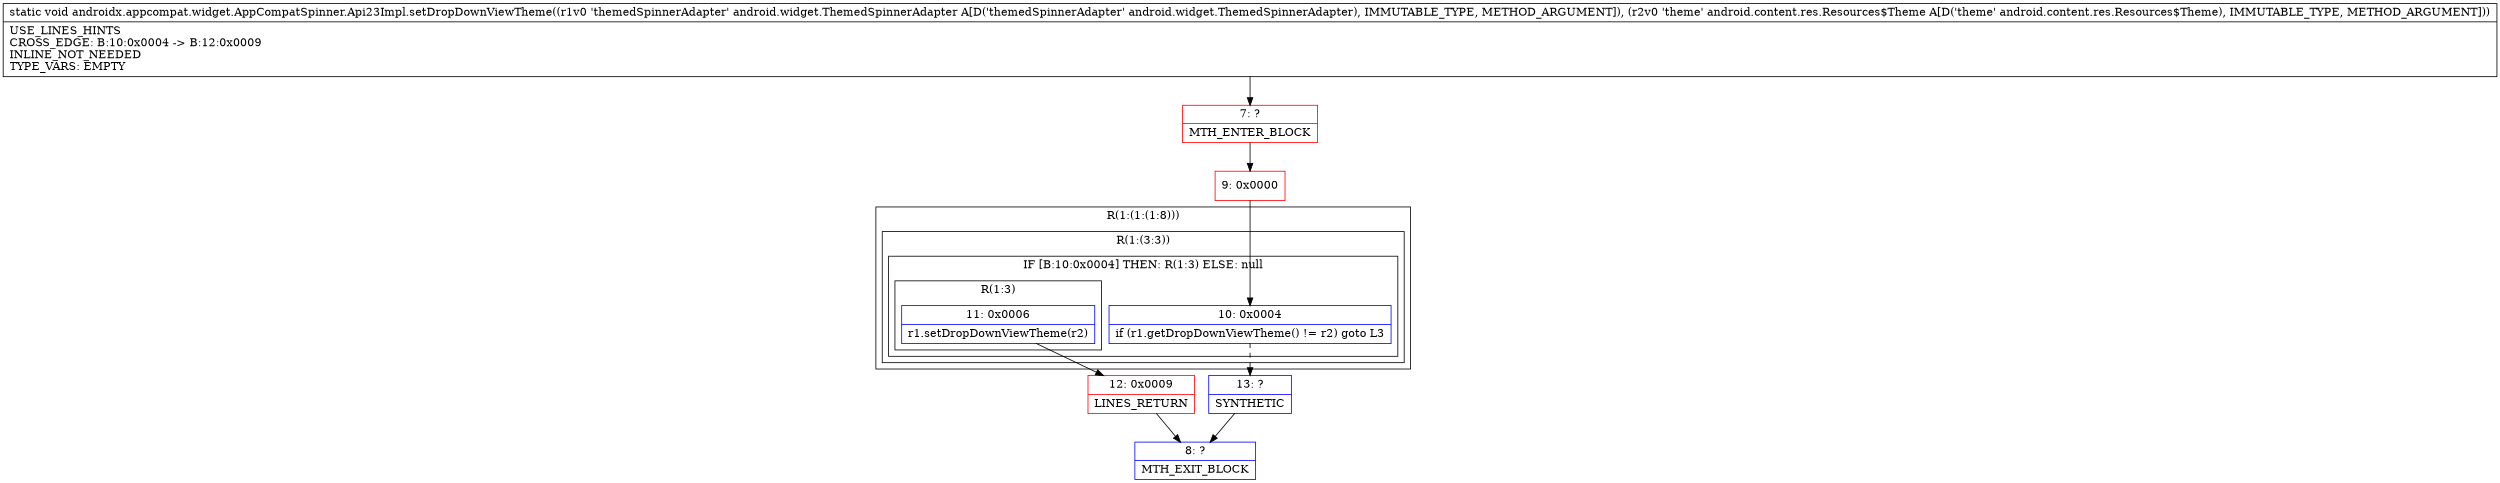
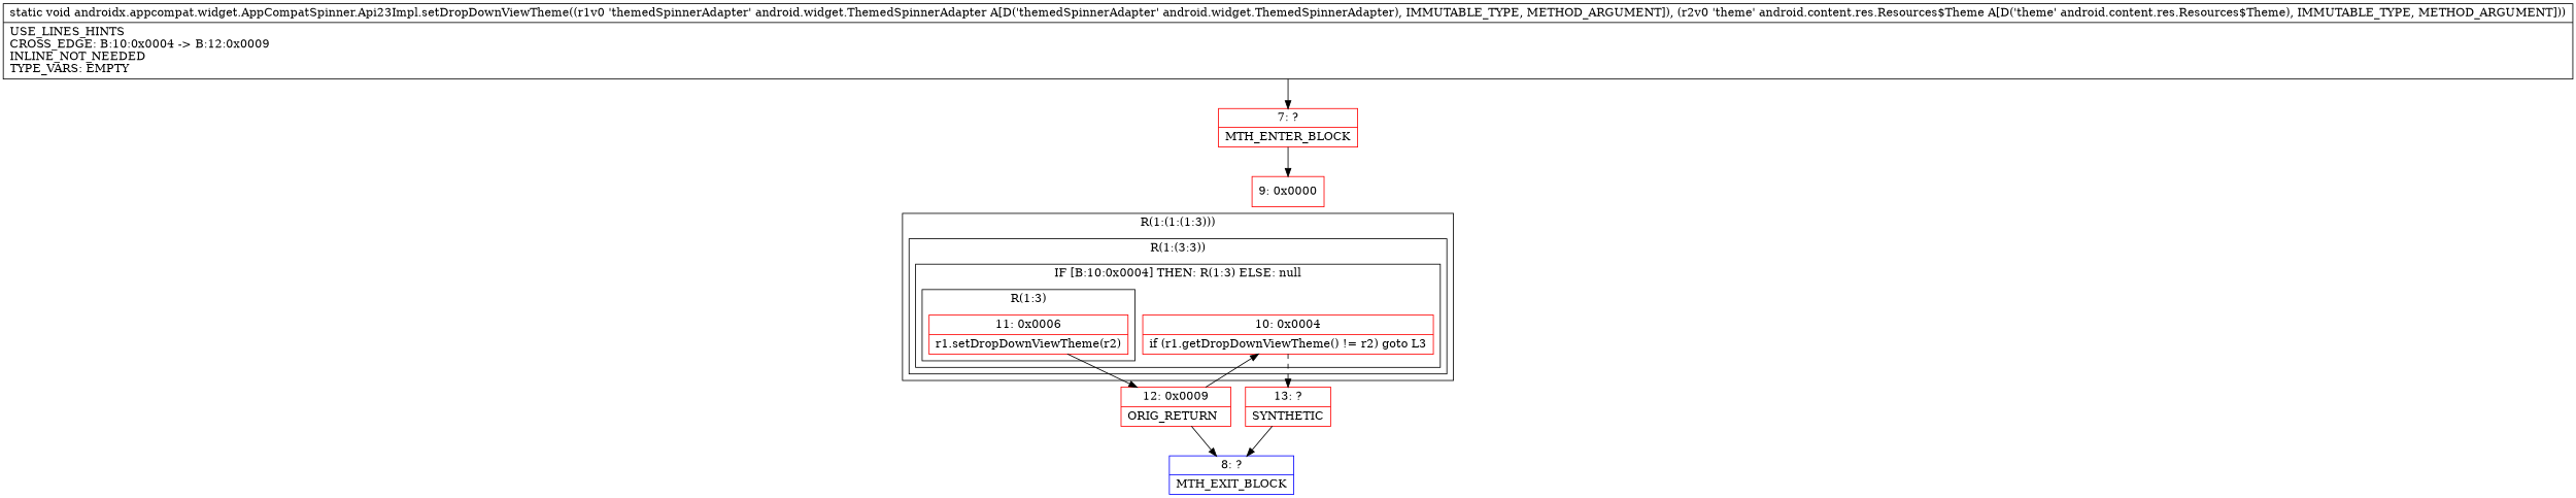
  digraph {
    node [color=red shape=record]
-   n1 [color=blue label="{11\:\ 0x0006|r1.setDropDownViewTheme(r2)\l}"]
-   n2 [color=blue label="{10\:\ 0x0004|if (r1.getDropDownViewTheme() != r2) goto L3\l}"]
-   n3 [label="{12\:\ 0x0009|LINES_RETURN\l}"]
-   n4 [color=blue label="{13\:\ ?|SYNTHETIC\l}"]
+   n1 [label="{11\:\ 0x0006|r1.setDropDownViewTheme(r2)\l}"]
+   n2 [label="{10\:\ 0x0004|if (r1.getDropDownViewTheme() != r2) goto L3\l}"]
+   n3 [label="{12\:\ 0x0009|ORIG_RETURN\l}"]
+   n4 [label="{13\:\ ?|SYNTHETIC\l}"]
    n5 [color=blue label="{8\:\ ?|MTH_EXIT_BLOCK\l}"]
    n6 [label="{7\:\ ?|MTH_ENTER_BLOCK\l}"]
    n7 [label="{9\:\ 0x0000}"]
    n8 [label="{static void androidx.appcompat.widget.AppCompatSpinner.Api23Impl.setDropDownViewTheme((r1v0 'themedSpinnerAdapter' android.widget.ThemedSpinnerAdapter A[D('themedSpinnerAdapter' android.widget.ThemedSpinnerAdapter), IMMUTABLE_TYPE, METHOD_ARGUMENT]), (r2v0 'theme' android.content.res.Resources$Theme A[D('theme' android.content.res.Resources$Theme), IMMUTABLE_TYPE, METHOD_ARGUMENT]))  | USE_LINES_HINTS\lCROSS_EDGE: B:10:0x0004 \-\> B:12:0x0009\lINLINE_NOT_NEEDED\lTYPE_VARS: EMPTY\l}" color=""]
    subgraph cluster_1 {
-     label="R(1:(1:(1:8)))"
+     label="R(1:(1:(1:3)))"
      subgraph cluster_2 {
        label="R(1:(3:3))"
        subgraph cluster_3 {
          label="IF [B:10:0x0004] THEN: R(1:3) ELSE: null"
          n2
          subgraph cluster_4 {
            label="R(1:3)"
            n1
          }
        }
      }
    }
    n1 -> n3
    n2 -> n4 [style=dashed]
    n3 -> n5
    n4 -> n5
    n6 -> n7
-   n7 -> n2
+   n3 -> n2
    n8 -> n6
  }
